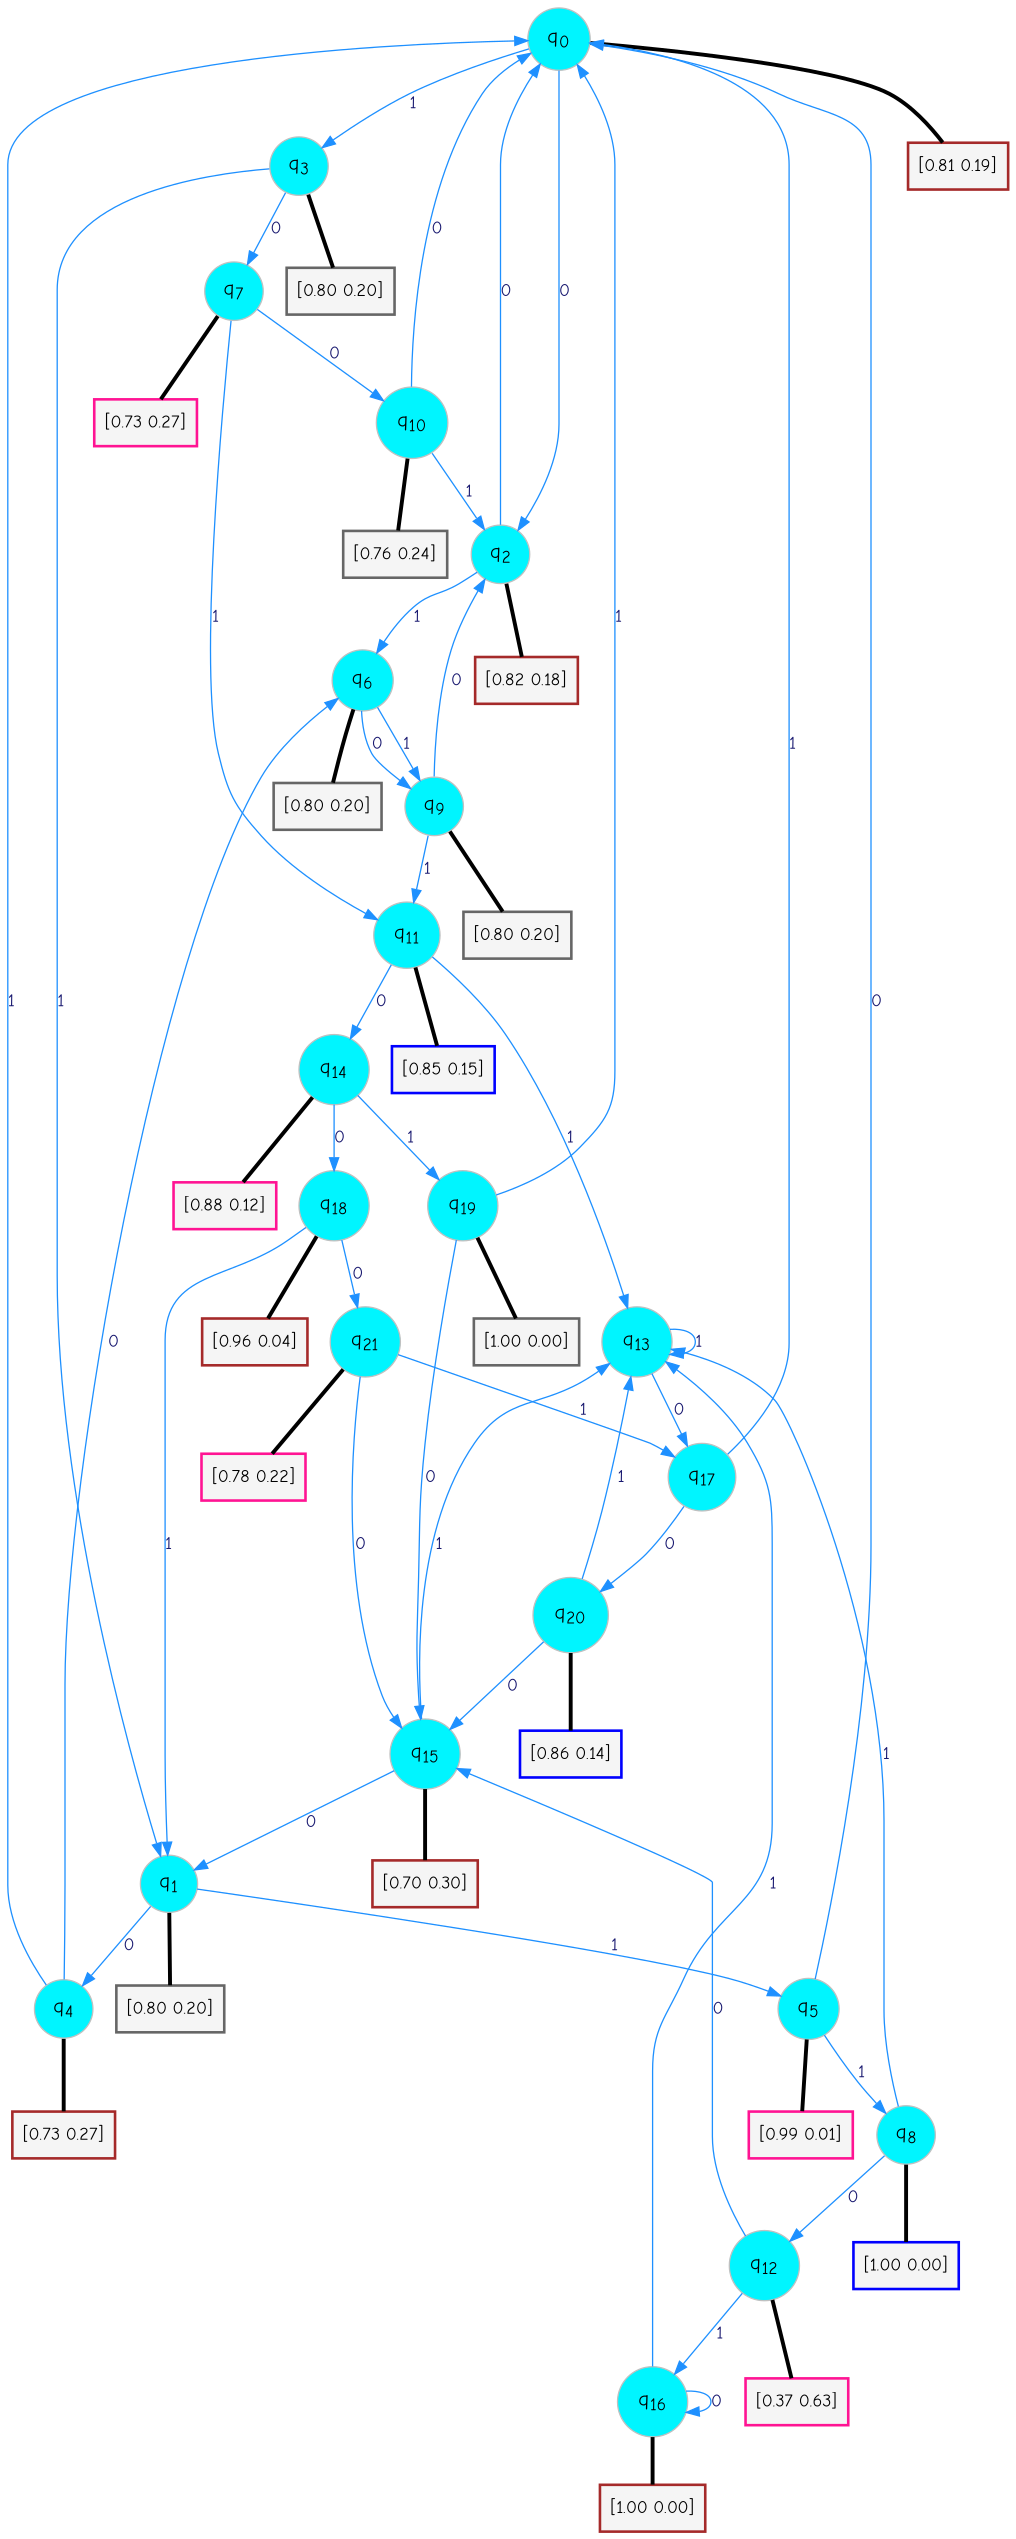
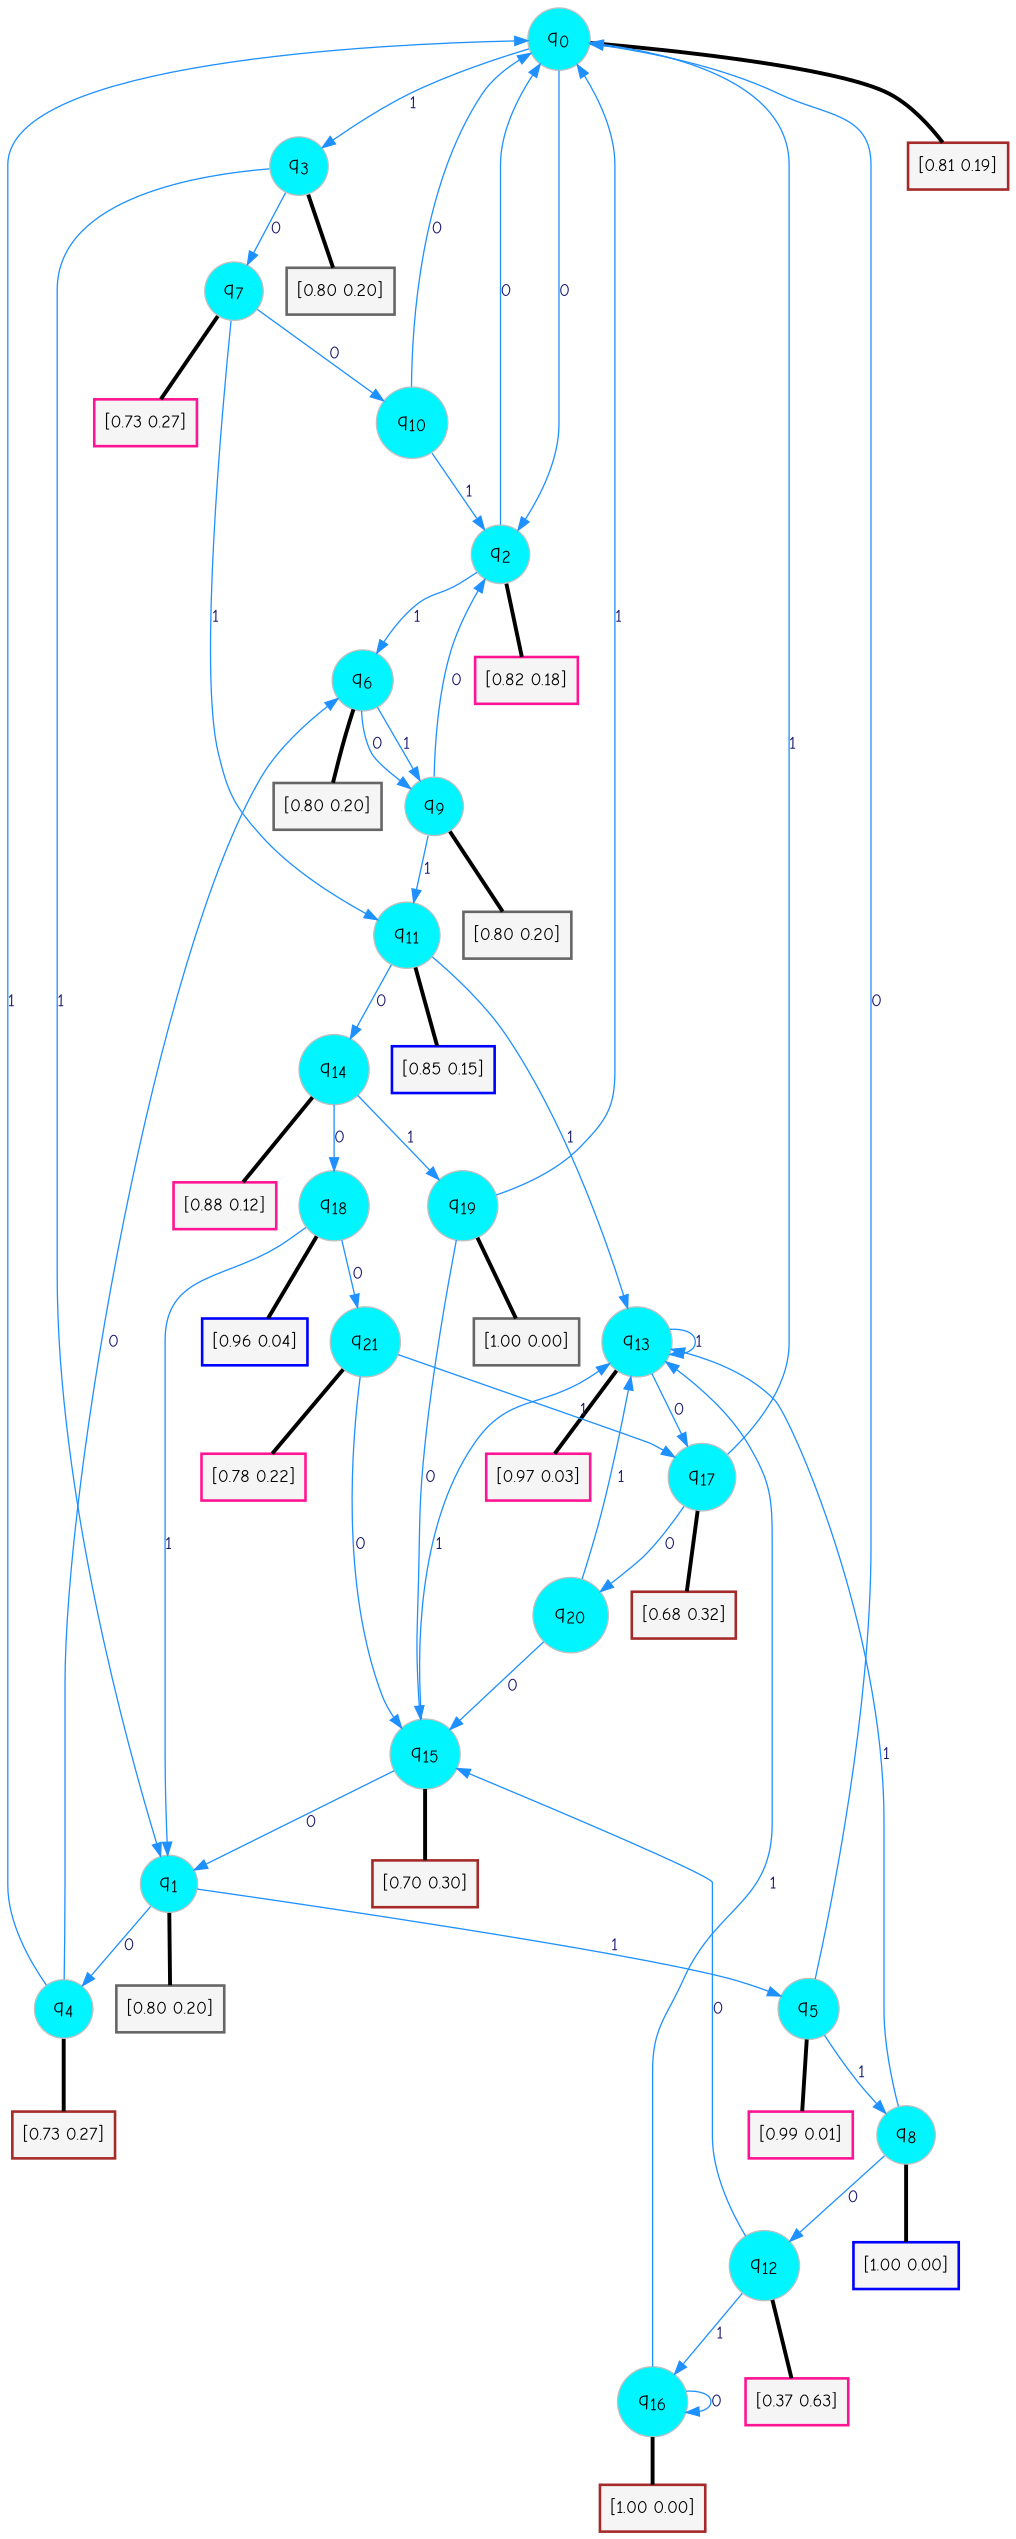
  digraph {
    fontname="Comic Neue"
    rankdir=TD
    node [color=gray fillcolor=turquoise1 fontcolor=black fontname="Comic Neue" fontsize=16 fontweight=bold shape=circle style=filled]
    edge [arrowsize=1 color=dodgerblue1 fontcolor=midnightblue fontname="Comic Neue" fontweight=bold penwidth=1 style=solid weight=20]
    n1 [label=<q<SUB>0</SUB>>]
    n2 [label=<q<SUB>2</SUB>>]
    n3 [label=<q<SUB>3</SUB>>]
    n4 [color=brown fillcolor=whitesmoke fontsize=14 label="[0.81 0.19]" penwidth=2 shape=box]
    n5 [label=<q<SUB>6</SUB>>]
-   n6 [color=brown fillcolor=whitesmoke fontsize=14 label="[0.82 0.18]" penwidth=2 shape=box]
+   n6 [color=deeppink fillcolor=whitesmoke fontsize=14 label="[0.82 0.18]" penwidth=2 shape=box]
    n7 [label=<q<SUB>1</SUB>>]
    n8 [label=<q<SUB>7</SUB>>]
    n9 [color=gray40 fillcolor=whitesmoke fontsize=14 label="[0.80 0.20]" penwidth=2 shape=box]
    n10 [label=<q<SUB>4</SUB>>]
    n11 [label=<q<SUB>5</SUB>>]
    n12 [color=gray40 fillcolor=whitesmoke fontsize=14 label="[0.80 0.20]" penwidth=2 shape=box]
    n13 [color=brown fillcolor=whitesmoke fontsize=14 label="[0.73 0.27]" penwidth=2 shape=box]
    n14 [label=<q<SUB>8</SUB>>]
    n15 [color=deeppink fillcolor=whitesmoke fontsize=14 label="[0.99 0.01]" penwidth=2 shape=box]
    n16 [label=<q<SUB>9</SUB>>]
    n17 [color=gray40 fillcolor=whitesmoke fontsize=14 label="[0.80 0.20]" penwidth=2 shape=box]
    n18 [label=<q<SUB>10</SUB>>]
    n19 [label=<q<SUB>11</SUB>>]
    n20 [color=deeppink fillcolor=whitesmoke fontsize=14 label="[0.73 0.27]" penwidth=2 shape=box]
    n21 [label=<q<SUB>12</SUB>>]
    n22 [label=<q<SUB>13</SUB>>]
    n23 [color=blue fillcolor=whitesmoke fontsize=14 label="[1.00 0.00]" penwidth=2 shape=box]
    n24 [color=gray40 fillcolor=whitesmoke fontsize=14 label="[0.80 0.20]" penwidth=2 shape=box]
-   n25 [color=gray40 fillcolor=whitesmoke fontsize=14 label="[0.76 0.24]" penwidth=2 shape=box]
    n26 [label=<q<SUB>14</SUB>>]
    n27 [color=blue fillcolor=whitesmoke fontsize=14 label="[0.85 0.15]" penwidth=2 shape=box]
    n28 [label=<q<SUB>15</SUB>>]
    n29 [label=<q<SUB>16</SUB>>]
    n30 [color=deeppink fillcolor=whitesmoke fontsize=14 label="[0.37 0.63]" penwidth=2 shape=box]
    n31 [label=<q<SUB>17</SUB>>]
+   n32 [color=deeppink fillcolor=whitesmoke fontsize=14 label="[0.97 0.03]" penwidth=2 shape=box]
    n33 [label=<q<SUB>18</SUB>>]
    n34 [label=<q<SUB>19</SUB>>]
    n35 [color=deeppink fillcolor=whitesmoke fontsize=14 label="[0.88 0.12]" penwidth=2 shape=box]
    n36 [color=brown fillcolor=whitesmoke fontsize=14 label="[0.70 0.30]" penwidth=2 shape=box]
    n37 [color=brown fillcolor=whitesmoke fontsize=14 label="[1.00 0.00]" penwidth=2 shape=box]
    n38 [label=<q<SUB>20</SUB>>]
+   n39 [color=brown fillcolor=whitesmoke fontsize=14 label="[0.68 0.32]" penwidth=2 shape=box]
    n40 [label=<q<SUB>21</SUB>>]
-   n41 [color=brown fillcolor=whitesmoke fontsize=14 label="[0.96 0.04]" penwidth=2 shape=box]
+   n41 [color=blue fillcolor=whitesmoke fontsize=14 label="[0.96 0.04]" penwidth=2 shape=box]
    n42 [color=gray40 fillcolor=whitesmoke fontsize=14 label="[1.00 0.00]" penwidth=2 shape=box]
-   n43 [color=blue fillcolor=whitesmoke fontsize=14 label="[0.86 0.14]" penwidth=2 shape=box]
    n44 [color=deeppink fillcolor=whitesmoke fontsize=14 label="[0.78 0.22]" penwidth=2 shape=box]
    n1 -> n2 [label=0]
    n1 -> n3 [label=1]
    n1 -> n4 [arrowhead=none color=black penwidth=3]
    n2 -> n1 [label=0]
    n2 -> n5 [label=1]
    n2 -> n6 [arrowhead=none color=black penwidth=3]
    n3 -> n7 [label=1]
    n3 -> n8 [label=0]
    n3 -> n9 [arrowhead=none color=black penwidth=3]
    n5 -> n16 [label=0]
    n5 -> n16 [label=1]
    n5 -> n17 [arrowhead=none color=black penwidth=3]
    n7 -> n10 [label=0]
    n7 -> n11 [label=1]
    n7 -> n12 [arrowhead=none color=black penwidth=3]
    n8 -> n18 [label=0]
    n8 -> n19 [label=1]
    n8 -> n20 [arrowhead=none color=black penwidth=3]
    n10 -> n1 [label=1]
    n10 -> n5 [label=0]
    n10 -> n13 [arrowhead=none color=black penwidth=3]
    n11 -> n1 [label=0]
    n11 -> n14 [label=1]
    n11 -> n15 [arrowhead=none color=black penwidth=3]
    n14 -> n21 [label=0]
    n14 -> n22 [label=1]
    n14 -> n23 [arrowhead=none color=black penwidth=3]
    n16 -> n2 [label=0]
    n16 -> n19 [label=1]
    n16 -> n24 [arrowhead=none color=black penwidth=3]
    n18 -> n1 [label=0]
    n18 -> n2 [label=1]
-   n18 -> n25 [arrowhead=none color=black penwidth=3]
    n19 -> n22 [label=1]
    n19 -> n26 [label=0]
    n19 -> n27 [arrowhead=none color=black penwidth=3]
    n21 -> n28 [label=0]
    n21 -> n29 [label=1]
    n21 -> n30 [arrowhead=none color=black penwidth=3]
    n22 -> n22 [label=1]
    n22 -> n31 [label=0]
+   n22 -> n32 [arrowhead=none color=black penwidth=3]
    n26 -> n33 [label=0]
    n26 -> n34 [label=1]
    n26 -> n35 [arrowhead=none color=black penwidth=3]
    n28 -> n7 [label=0]
    n28 -> n22 [label=1]
    n28 -> n36 [arrowhead=none color=black penwidth=3]
    n29 -> n22 [label=1]
    n29 -> n29 [label=0]
    n29 -> n37 [arrowhead=none color=black penwidth=3]
    n31 -> n1 [label=1]
    n31 -> n38 [label=0]
+   n31 -> n39 [arrowhead=none color=black penwidth=3]
    n33 -> n7 [label=1]
    n33 -> n40 [label=0]
    n33 -> n41 [arrowhead=none color=black penwidth=3]
    n34 -> n1 [label=1]
    n34 -> n28 [label=0]
    n34 -> n42 [arrowhead=none color=black penwidth=3]
    n38 -> n22 [label=1]
    n38 -> n28 [label=0]
-   n38 -> n43 [arrowhead=none color=black penwidth=3]
    n40 -> n28 [label=0]
    n40 -> n31 [label=1]
    n40 -> n44 [arrowhead=none color=black penwidth=3]
  }
